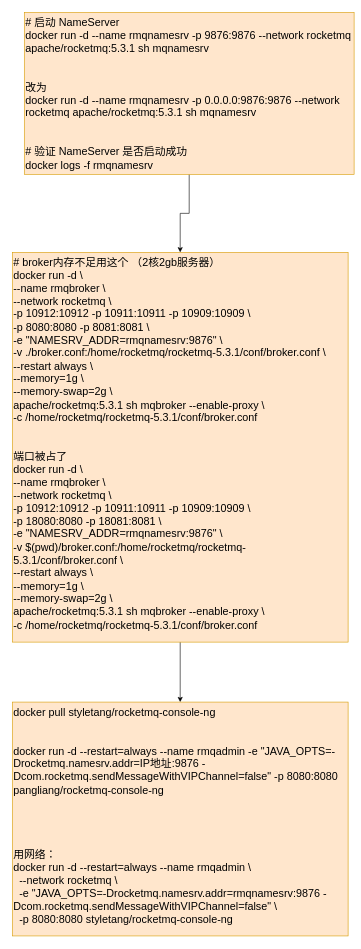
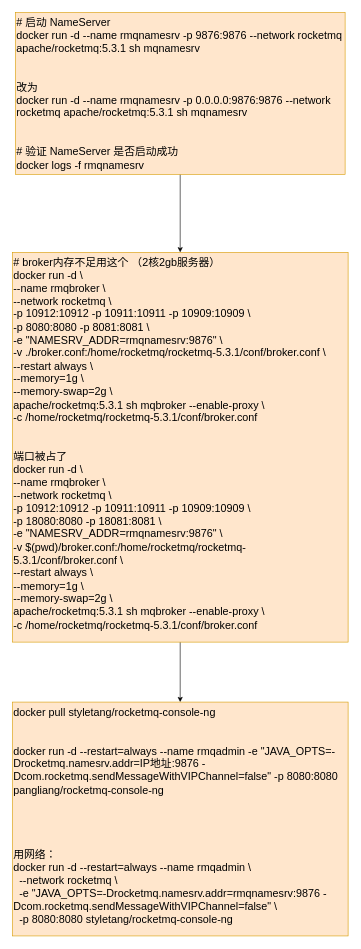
  <mxCell id="0" />
  <mxCell id="1" parent="0" />
  <mxCell id="2" style="edgeStyle=orthogonalEdgeStyle;rounded=0;orthogonalLoop=1;jettySize=auto;html=1;fontSize=18;" edge="1" parent="1" source="3" target="5"><mxGeometry relative="1" as="geometry" /></mxCell>
- <mxCell id="3" value="# 启动 NameServer&#10;docker run -d --name rmqnamesrv -p 9876:9876 --network rocketmq apache/rocketmq:5.3.1 sh mqnamesrv&#10;&#10;&#10;改为&#10;docker run -d --name rmqnamesrv -p 0.0.0.0:9876:9876 --network rocketmq apache/rocketmq:5.3.1 sh mqnamesrv&#10;&#10;&#10;# 验证 NameServer 是否启动成功&#10;docker logs -f rmqnamesrv" style="text;whiteSpace=wrap;fontSize=18;fillColor=#ffe6cc;strokeColor=#d79b00;" vertex="1" parent="1"><mxGeometry x="40" y="20" width="550" height="270" as="geometry" /></mxCell>
+ <mxCell id="3" value="# 启动 NameServer&#10;docker run -d --name rmqnamesrv -p 9876:9876 --network rocketmq apache/rocketmq:5.3.1 sh mqnamesrv&#10;&#10;&#10;改为&#10;docker run -d --name rmqnamesrv -p 0.0.0.0:9876:9876 --network rocketmq apache/rocketmq:5.3.1 sh mqnamesrv&#10;&#10;&#10;# 验证 NameServer 是否启动成功&#10;docker logs -f rmqnamesrv" style="text;whiteSpace=wrap;fontSize=18;fillColor=#ffe6cc;strokeColor=#d79b00;" vertex="1" parent="1"><mxGeometry x="25" y="20" width="550" height="270" as="geometry" /></mxCell>
  <mxCell id="4" style="edgeStyle=orthogonalEdgeStyle;rounded=0;orthogonalLoop=1;jettySize=auto;html=1;fontSize=18;" edge="1" parent="1" source="5" target="6"><mxGeometry relative="1" as="geometry" /></mxCell>
  <mxCell id="5" value="# broker内存不足用这个 （2核2gb服务器）&#10;docker run -d \&#10;--name rmqbroker \&#10;--network rocketmq \&#10;-p 10912:10912 -p 10911:10911 -p 10909:10909 \&#10;-p 8080:8080 -p 8081:8081 \&#10;-e &quot;NAMESRV_ADDR=rmqnamesrv:9876&quot; \&#10;-v ./broker.conf:/home/rocketmq/rocketmq-5.3.1/conf/broker.conf \&#10;--restart always \&#10;--memory=1g \&#10;--memory-swap=2g \&#10;apache/rocketmq:5.3.1 sh mqbroker --enable-proxy \&#10;-c /home/rocketmq/rocketmq-5.3.1/conf/broker.conf&#10;&#10;&#10;端口被占了&#10;docker run -d \&#10;--name rmqbroker \&#10;--network rocketmq \&#10;-p 10912:10912 -p 10911:10911 -p 10909:10909 \&#10;-p 18080:8080 -p 18081:8081 \&#10;-e &quot;NAMESRV_ADDR=rmqnamesrv:9876&quot; \&#10;-v $(pwd)/broker.conf:/home/rocketmq/rocketmq-5.3.1/conf/broker.conf \&#10;--restart always \&#10;--memory=1g \&#10;--memory-swap=2g \&#10;apache/rocketmq:5.3.1 sh mqbroker --enable-proxy \&#10;-c /home/rocketmq/rocketmq-5.3.1/conf/broker.conf" style="text;whiteSpace=wrap;fontSize=18;fillColor=#ffe6cc;strokeColor=#d79b00;" vertex="1" parent="1"><mxGeometry x="20" y="420" width="560" height="650" as="geometry" /></mxCell>
  <mxCell id="6" value="docker pull styletang/rocketmq-console-ng&#10;&#10;&#10;docker run -d --restart=always --name rmqadmin -e &quot;JAVA_OPTS=-Drocketmq.namesrv.addr=IP地址:9876 -Dcom.rocketmq.sendMessageWithVIPChannel=false&quot; -p 8080:8080 pangliang/rocketmq-console-ng&#10;&#10;&#10;&#10;&#10;用网络：&#10;docker run -d --restart=always --name rmqadmin \&#10;  --network rocketmq \&#10;  -e &quot;JAVA_OPTS=-Drocketmq.namesrv.addr=rmqnamesrv:9876 -Dcom.rocketmq.sendMessageWithVIPChannel=false&quot; \&#10;  -p 8080:8080 styletang/rocketmq-console-ng" style="text;whiteSpace=wrap;fontSize=18;fillColor=#ffe6cc;strokeColor=#d79b00;" vertex="1" parent="1"><mxGeometry x="20" y="1170" width="560" height="390" as="geometry" /></mxCell>
